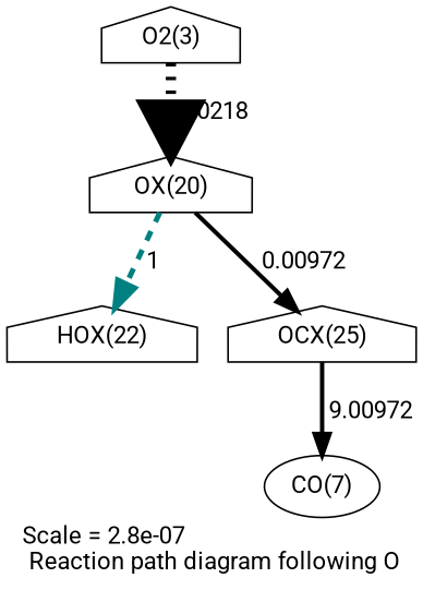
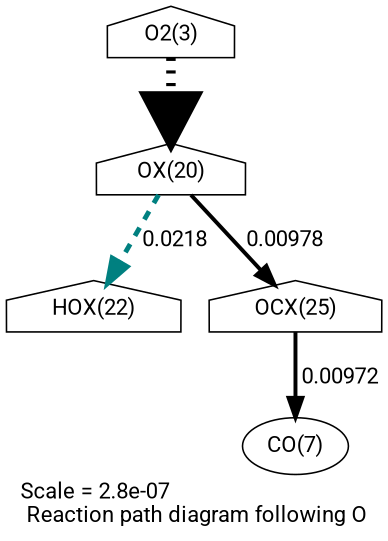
  digraph {
    fontname=Roboto
    label="Scale = 2.8e-07\l Reaction path diagram following O"
    node [fontname=Roboto shape=house]
    edge [arrowsize=1.25 color=black fontname=Roboto penwidth=2.5 style=solid]
    n1 [label="O2(3)"]
    n2 [label="OX(20)"]
    n3 [label="HOX(22)"]
    n4 [label="OCX(25)"]
    n5 [label="CO(7)" shape=ellipse]
-   n1 -> n2 [arrowsize=3 label=" 0.0218" penwidth=6 style=dotted]
-   n2 -> n3 [arrowsize=1.56 color=teal label=" 1" penwidth=3.11 style=dashed]
-   n2 -> n4 [label=" 0.00972"]
-   n4 -> n5 [label=" 9.00972"]
+   n1 -> n2 [arrowsize=3 label=" 1" penwidth=6 style=dotted]
+   n2 -> n3 [arrowsize=1.56 color=teal label=" 0.0218" penwidth=3.11 style=dashed]
+   n2 -> n4 [label=" 0.00978"]
+   n4 -> n5 [label=" 0.00972"]
  }
